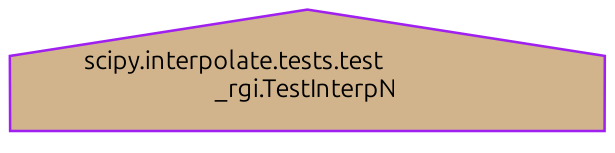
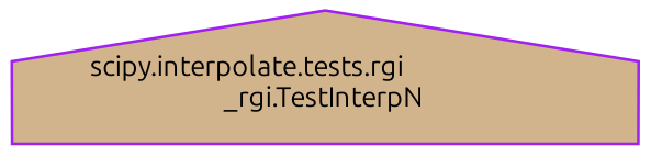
  digraph {
    rankdir=LR
    fontname=Ubuntu
-   n1 [color=purple fillcolor=tan fontname=Ubuntu fontsize=10 height=0.2 label="scipy.interpolate.tests.test\l_rgi.TestInterpN" shape=house style=filled width=0.4]
+   n1 [color=purple fillcolor=tan fontname=Ubuntu fontsize=10 height=0.2 label="scipy.interpolate.tests.rgi\l_rgi.TestInterpN" shape=house style=filled width=0.4]
  }
